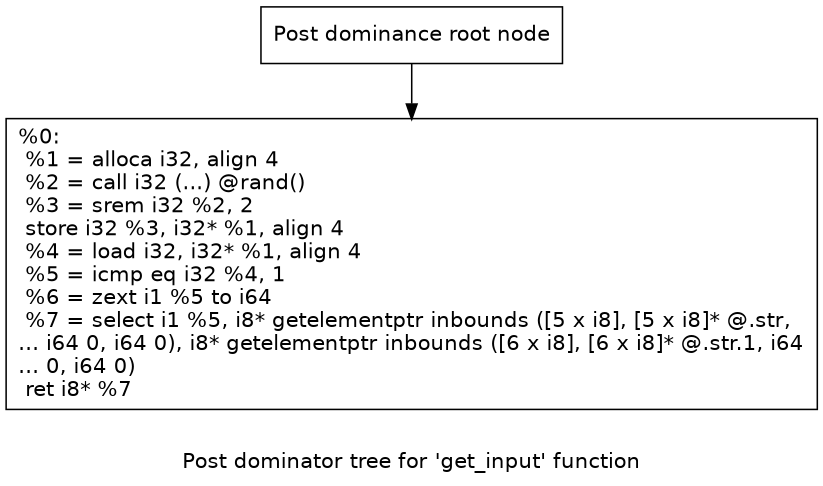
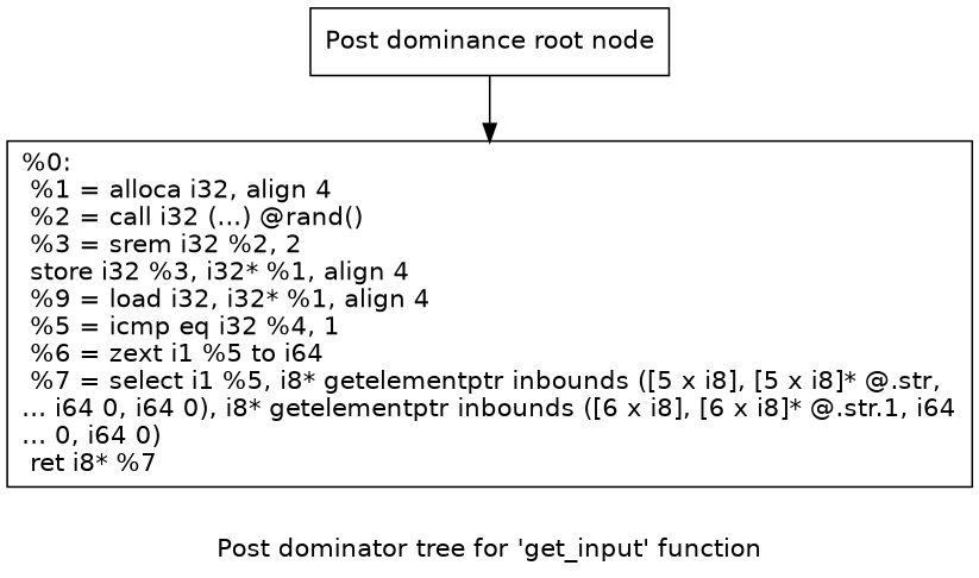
  digraph {
    label="Post dominator tree for 'get_input' function"
    fontname="DejaVu Sans"
    node [shape=record fontname="DejaVu Sans"]
    n1 [label="{Post dominance root node}"]
-   n2 [label="{%0:\l  %1 = alloca i32, align 4\l  %2 = call i32 (...) @rand()\l  %3 = srem i32 %2, 2\l  store i32 %3, i32* %1, align 4\l  %4 = load i32, i32* %1, align 4\l  %5 = icmp eq i32 %4, 1\l  %6 = zext i1 %5 to i64\l  %7 = select i1 %5, i8* getelementptr inbounds ([5 x i8], [5 x i8]* @.str,\l... i64 0, i64 0), i8* getelementptr inbounds ([6 x i8], [6 x i8]* @.str.1, i64\l... 0, i64 0)\l  ret i8* %7\l}"]
+   n2 [label="{%0:\l  %1 = alloca i32, align 4\l  %2 = call i32 (...) @rand()\l  %3 = srem i32 %2, 2\l  store i32 %3, i32* %1, align 4\l  %9 = load i32, i32* %1, align 4\l  %5 = icmp eq i32 %4, 1\l  %6 = zext i1 %5 to i64\l  %7 = select i1 %5, i8* getelementptr inbounds ([5 x i8], [5 x i8]* @.str,\l... i64 0, i64 0), i8* getelementptr inbounds ([6 x i8], [6 x i8]* @.str.1, i64\l... 0, i64 0)\l  ret i8* %7\l}"]
    n1 -> n2 [fontname="DejaVu Sans"]
  }
